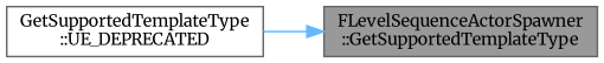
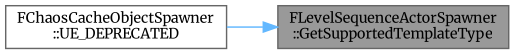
  digraph {
    rankdir=RL
    fontname=Merriweather
    node [fontname=Merriweather fontsize=10 shape=box style=filled]
    n1 [color=gray40 fillcolor=grey60 fontcolor=black height=0.2 label="FLevelSequenceActorSpawner\l::GetSupportedTemplateType" width=0.4]
-   n2 [color=grey40 fillcolor=white height=0.2 label="GetSupportedTemplateType\l::UE_DEPRECATED" width=0.4]
+   n2 [color=grey40 fillcolor=white height=0.2 label="FChaosCacheObjectSpawner\l::UE_DEPRECATED" width=0.4]
    n1 -> n2 [color=steelblue1 dir=back fontname=Merriweather fontsize=10 labelfontname=Helvetica labelfontsize=10 style=solid]
  }
